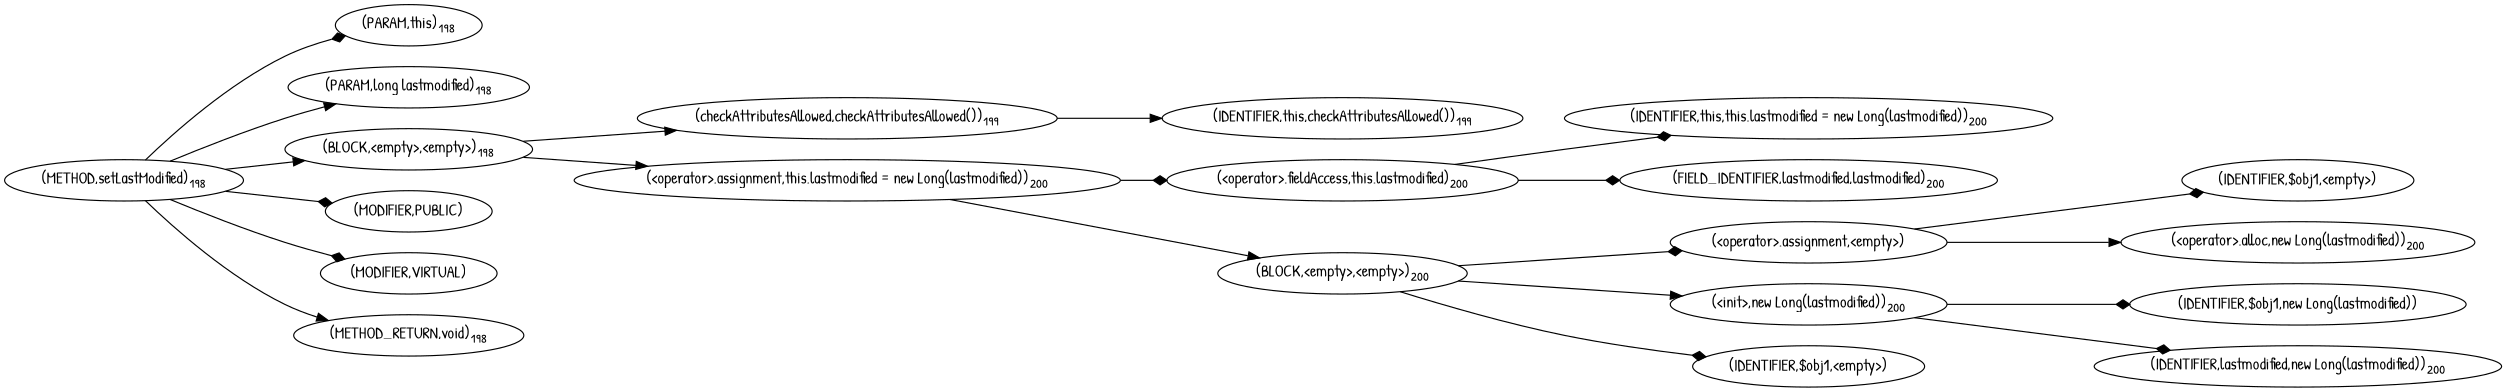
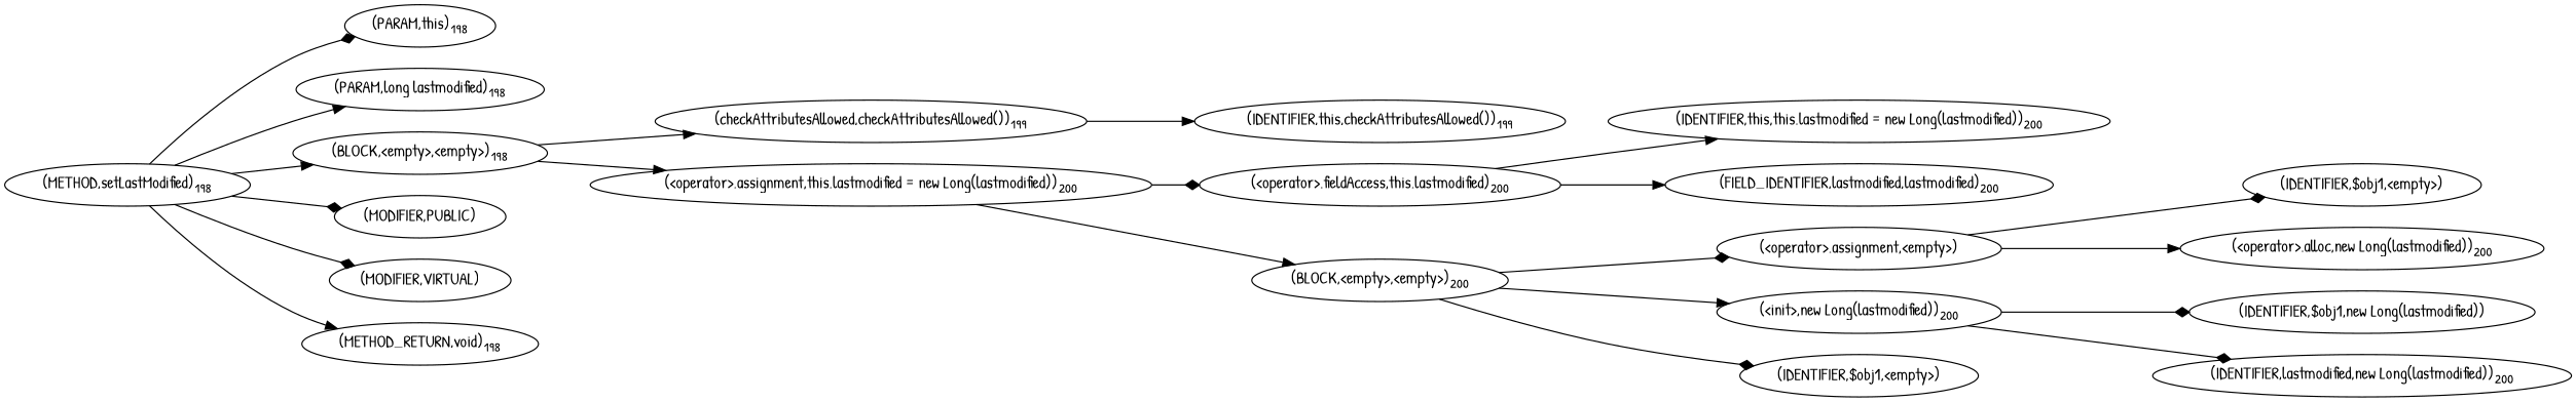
  digraph {
    fontname="Patrick Hand"
    rankdir=LR
    node [fontname="Patrick Hand"]
    edge [arrowhead=diamond fontname="Patrick Hand"]
    n1 [label=<(METHOD,setLastModified)<SUB>198</SUB>>]
    n2 [label=<(PARAM,this)<SUB>198</SUB>>]
    n3 [label=<(PARAM,long lastmodified)<SUB>198</SUB>>]
    n4 [label=<(BLOCK,&lt;empty&gt;,&lt;empty&gt;)<SUB>198</SUB>>]
    n5 [label=<(MODIFIER,PUBLIC)>]
    n6 [label=<(MODIFIER,VIRTUAL)>]
    n7 [label=<(METHOD_RETURN,void)<SUB>198</SUB>>]
    n8 [label=<(checkAttributesAllowed,checkAttributesAllowed())<SUB>199</SUB>>]
    n9 [label=<(&lt;operator&gt;.assignment,this.lastmodified = new Long(lastmodified))<SUB>200</SUB>>]
    n10 [label=<(IDENTIFIER,this,checkAttributesAllowed())<SUB>199</SUB>>]
    n11 [label=<(&lt;operator&gt;.fieldAccess,this.lastmodified)<SUB>200</SUB>>]
    n12 [label=<(BLOCK,&lt;empty&gt;,&lt;empty&gt;)<SUB>200</SUB>>]
    n13 [label=<(IDENTIFIER,this,this.lastmodified = new Long(lastmodified))<SUB>200</SUB>>]
    n14 [label=<(FIELD_IDENTIFIER,lastmodified,lastmodified)<SUB>200</SUB>>]
    n15 [label=<(&lt;operator&gt;.assignment,&lt;empty&gt;)>]
    n16 [label=<(&lt;init&gt;,new Long(lastmodified))<SUB>200</SUB>>]
    n17 [label=<(IDENTIFIER,$obj1,&lt;empty&gt;)>]
    n18 [label=<(IDENTIFIER,$obj1,&lt;empty&gt;)>]
    n19 [label=<(&lt;operator&gt;.alloc,new Long(lastmodified))<SUB>200</SUB>>]
    n20 [label=<(IDENTIFIER,$obj1,new Long(lastmodified))>]
    n21 [label=<(IDENTIFIER,lastmodified,new Long(lastmodified))<SUB>200</SUB>>]
    n1 -> n2
    n1 -> n3 [arrowhead=normal]
    n1 -> n4 [arrowhead=normal]
    n1 -> n5
    n1 -> n6
    n1 -> n7 [arrowhead=normal]
    n4 -> n8 [arrowhead=normal]
    n4 -> n9 [arrowhead=normal]
    n8 -> n10 [arrowhead=normal]
    n9 -> n11
    n9 -> n12 [arrowhead=normal]
-   n11 -> n13
-   n11 -> n14
+   n11 -> n13 [arrowhead=normal]
+   n11 -> n14 [arrowhead=normal]
    n12 -> n15
    n12 -> n16 [arrowhead=normal]
    n12 -> n17
    n15 -> n18
    n15 -> n19 [arrowhead=normal]
    n16 -> n20
    n16 -> n21
  }
